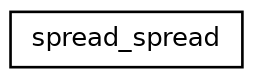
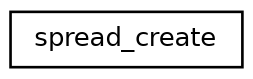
  digraph {
    rankdir=LR
-   n1 [color=black fillcolor=white fontname=Helvetica fontsize=10 height=0.2 label=spread_spread shape=record style=filled width=0.4]
+   n1 [color=black fillcolor=white fontname=Helvetica fontsize=10 height=0.2 label=spread_create shape=record style=filled width=0.4]
  }
